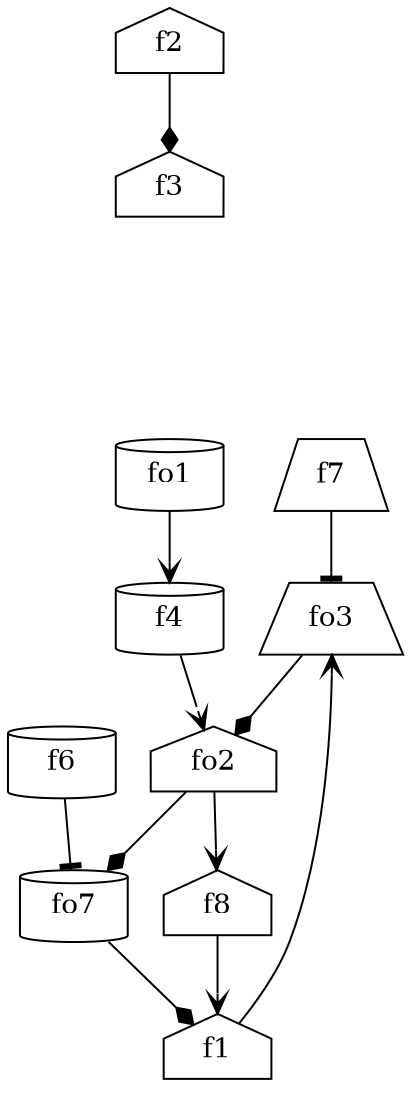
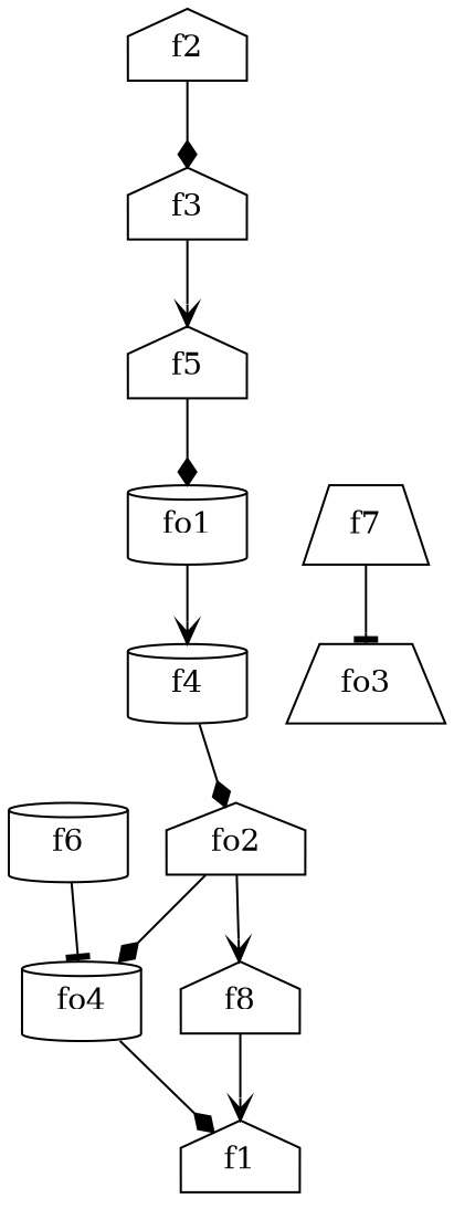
  strict digraph {
    node [shape=house]
    edge [arrowhead=diamond weight=2]
    fo3 [shape=trapezium]
    f1
    fo2
    f2
    f3
+   f5
    fo1 [shape=cylinder]
    f4 [shape=cylinder]
-   fo4 [shape=cylinder label=fo7]
+   fo4 [shape=cylinder]
    f8
    f6 [shape=cylinder]
    f7 [shape=trapezium]
-   fo3 -> fo2
-   f1 -> fo3 [arrowhead=vee]
    fo2 -> fo4
    fo2 -> f8 [arrowhead=vee]
    f2 -> f3
+   f3 -> f5 [arrowhead=vee]
+   f5 -> fo1
    fo1 -> f4 [arrowhead=vee]
-   f4 -> fo2 [arrowhead=vee]
+   f4 -> fo2
    fo4 -> f1
    f8 -> f1 [arrowhead=vee]
    f6 -> fo4 [arrowhead=tee]
    f7 -> fo3 [arrowhead=tee]
  }
